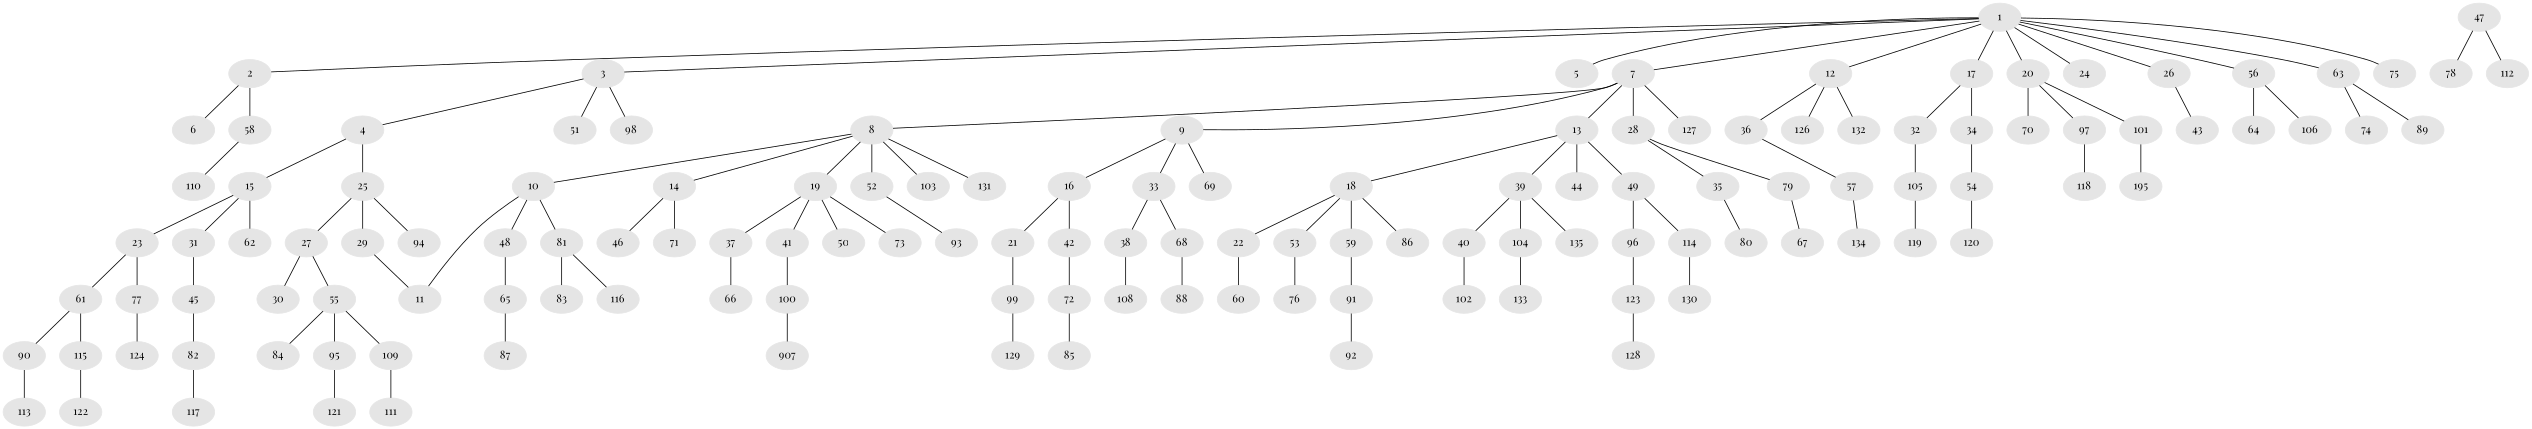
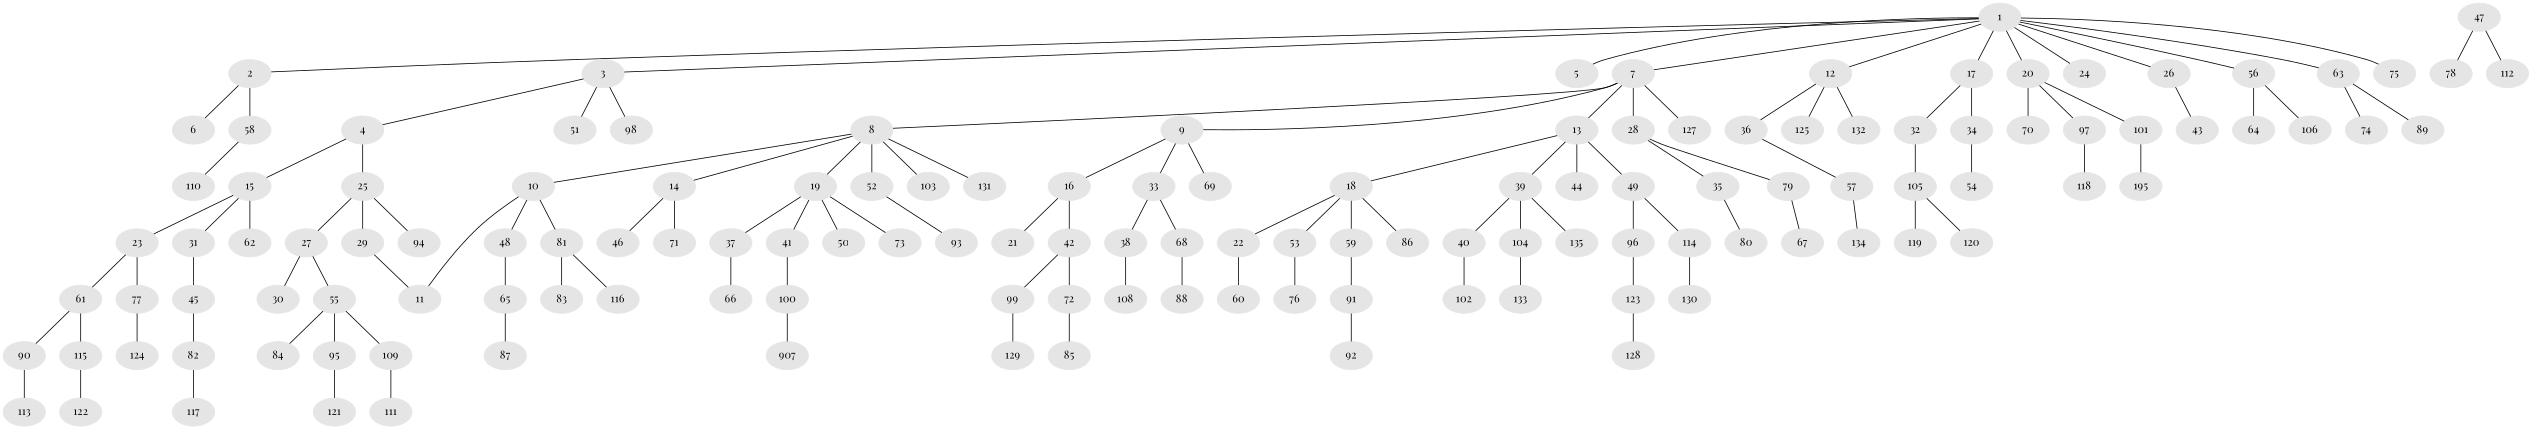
  graph {
    fontname="Playfair Display"
    node [color=gray90 fontname="Playfair Display" style=filled]
    edge [fontname="Playfair Display"]
    1
    2
    3
    5
    7
    12
    17
    20
    24
    26
    56
    63
    75
    6
    58
    4
    51
    98
    8
    9
    13
    28
    127
    36
-   126
+   126 [label=125]
    132
    32
    34
    70
    97
    101
    43
    64
    106
    74
    89
    110
    15
    25
    23
    31
    62
    27
    29
    94
    10
    14
    19
    52
    103
    131
    16
    33
    69
    18
    39
    44
    49
    35
    79
    11
    48
    81
    46
    71
    37
    41
    50
    73
    93
    21
    42
    38
    68
    65
    83
    116
    57
    22
    53
    59
    86
    40
    104
    135
    96
    114
    61
    77
    45
    99
    72
    105
    54
    60
    76
    91
    66
    100
    118
    n101 [label=195]
    129
    90
    115
    124
    30
    55
    84
    95
    109
    80
    67
    47
    78
    112
    82
    119
    120
    108
    88
    134
    102
    133
    n124 [label=907]
    85
    117
    87
    123
    130
    121
    111
    92
    113
    122
    128
    1 -- 2
    1 -- 3
    1 -- 5
    1 -- 7
    1 -- 12
    1 -- 17
    1 -- 20
    1 -- 24
    1 -- 26
    1 -- 56
    1 -- 63
    1 -- 75
    2 -- 6
    2 -- 58
    3 -- 4
    3 -- 51
    3 -- 98
    7 -- 8
    7 -- 9
    7 -- 13
    7 -- 28
    7 -- 127
    12 -- 36
    12 -- 126
    12 -- 132
    17 -- 32
    17 -- 34
    20 -- 70
    20 -- 97
    20 -- 101
    26 -- 43
    56 -- 64
    56 -- 106
    63 -- 74
    63 -- 89
    58 -- 110
    4 -- 15
    4 -- 25
    8 -- 10
    8 -- 14
    8 -- 19
    8 -- 52
    8 -- 103
    8 -- 131
    9 -- 16
    9 -- 33
    9 -- 69
    13 -- 18
    13 -- 39
    13 -- 44
    13 -- 49
    28 -- 35
    28 -- 79
    36 -- 57
    32 -- 105
    34 -- 54
    97 -- 118
    101 -- n101
    15 -- 23
    15 -- 31
    15 -- 62
    25 -- 27
    25 -- 29
    25 -- 94
    23 -- 61
    23 -- 77
    31 -- 45
    27 -- 30
    27 -- 55
    29 -- 11
    10 -- 11
    10 -- 48
    10 -- 81
    14 -- 46
    14 -- 71
    19 -- 37
    19 -- 41
    19 -- 50
    19 -- 73
    52 -- 93
    16 -- 21
    16 -- 42
    33 -- 38
    33 -- 68
    18 -- 22
    18 -- 53
    18 -- 59
    18 -- 86
    39 -- 40
    39 -- 104
    39 -- 135
    49 -- 96
    49 -- 114
    35 -- 80
    79 -- 67
    48 -- 65
    81 -- 83
    81 -- 116
    37 -- 66
    41 -- 100
-   21 -- 99
+   42 -- 99
    42 -- 72
    38 -- 108
    68 -- 88
    65 -- 87
    57 -- 134
    22 -- 60
    53 -- 76
    59 -- 91
    40 -- 102
    104 -- 133
    96 -- 123
    114 -- 130
    61 -- 90
    61 -- 115
    77 -- 124
    45 -- 82
    99 -- 129
    72 -- 85
    105 -- 119
-   54 -- 120
+   105 -- 120
    91 -- 92
    100 -- n124
    90 -- 113
    115 -- 122
    55 -- 84
    55 -- 95
    55 -- 109
    95 -- 121
    109 -- 111
    47 -- 78
    47 -- 112
    82 -- 117
    123 -- 128
  }
